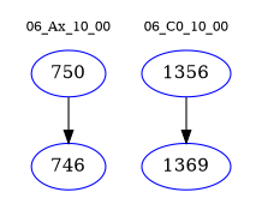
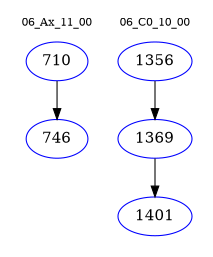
  digraph {
    node [color=blue]
    edge [color=black]
-   n1 [label=750]
+   n1 [label=710]
    n2 [label=746]
    n3 [label=1369]
    n4 [label=1356]
+   n5 [label=1401]
    subgraph cluster_1 {
      color=white
      fontsize=10
-     label="06_Ax_10_00"
+     label="06_Ax_11_00"
      n1
      n2
    }
    subgraph cluster_2 {
      color=white
      fontsize=10
      label="06_C0_10_00"
      n3
      n4
+     n5
    }
    n1 -> n2
+   n3 -> n5
    n4 -> n3
  }
